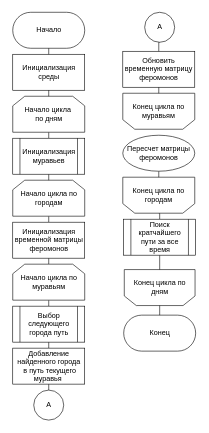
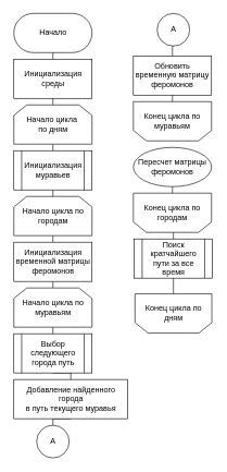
  <mxCell id="0" />
  <mxCell id="1" parent="0" />
  <mxCell id="2" value="Начало&lt;br&gt;" style="rounded=1;whiteSpace=wrap;html=1;arcSize=50;" parent="1" vertex="1"><mxGeometry x="20.5" y="20" width="120" height="60" as="geometry" /></mxCell>
  <mxCell id="3" value="Инициализация среды" style="rounded=0;whiteSpace=wrap;html=1;" parent="1" vertex="1"><mxGeometry x="20.5" y="90" width="120" height="60" as="geometry" /></mxCell>
  <mxCell id="4" value="" style="endArrow=none;html=1;entryX=0.5;entryY=1;entryDx=0;entryDy=0;exitX=0.5;exitY=0;exitDx=0;exitDy=0;" parent="1" source="3" target="2" edge="1"><mxGeometry width="50" height="50" relative="1" as="geometry"><mxPoint x="-106" y="150" as="sourcePoint" /><mxPoint x="-56" y="100" as="targetPoint" /></mxGeometry></mxCell>
  <mxCell id="5" style="edgeStyle=orthogonalEdgeStyle;rounded=0;orthogonalLoop=1;jettySize=auto;html=1;exitX=0.5;exitY=1;exitDx=0;exitDy=0;entryX=0.5;entryY=0;entryDx=0;entryDy=0;endArrow=none;endFill=0;" parent="1" source="6" target="18" edge="1"><mxGeometry relative="1" as="geometry"><mxPoint x="76" y="230" as="targetPoint" /></mxGeometry></mxCell>
  <mxCell id="6" value="Начало цикла&amp;nbsp;&lt;br&gt;по дням" style="shape=loopLimit;whiteSpace=wrap;html=1;" parent="1" vertex="1"><mxGeometry x="20.5" y="160" width="120" height="60" as="geometry" /></mxCell>
  <mxCell id="7" value="" style="endArrow=none;html=1;entryX=0.5;entryY=1;entryDx=0;entryDy=0;exitX=0.5;exitY=0;exitDx=0;exitDy=0;" parent="1" source="6" target="3" edge="1"><mxGeometry width="50" height="50" relative="1" as="geometry"><mxPoint x="-146" y="230" as="sourcePoint" /><mxPoint x="-96" y="180" as="targetPoint" /></mxGeometry></mxCell>
  <mxCell id="8" style="edgeStyle=orthogonalEdgeStyle;rounded=0;orthogonalLoop=1;jettySize=auto;html=1;exitX=0.5;exitY=1;exitDx=0;exitDy=0;entryX=0.5;entryY=0;entryDx=0;entryDy=0;endArrow=none;endFill=0;" parent="1" source="9" target="20" edge="1"><mxGeometry relative="1" as="geometry" /></mxCell>
  <mxCell id="9" value="Начало цикла по городам" style="shape=loopLimit;whiteSpace=wrap;html=1;" parent="1" vertex="1"><mxGeometry x="20.5" y="300" width="120" height="60" as="geometry" /></mxCell>
  <mxCell id="10" value="Обновить временную матрицу феромонов" style="rounded=0;whiteSpace=wrap;html=1;" parent="1" vertex="1"><mxGeometry x="204" y="85" width="120" height="60" as="geometry" /></mxCell>
  <mxCell id="11" value="Конец цикла по муравьям" style="shape=loopLimit;whiteSpace=wrap;html=1;direction=west;" parent="1" vertex="1"><mxGeometry x="204" y="155" width="120" height="60" as="geometry" /></mxCell>
  <mxCell id="12" value="" style="endArrow=none;html=1;entryX=0.5;entryY=1;entryDx=0;entryDy=0;exitX=0.5;exitY=1;exitDx=0;exitDy=0;" parent="1" source="11" target="10" edge="1"><mxGeometry width="50" height="50" relative="1" as="geometry"><mxPoint x="112" y="155" as="sourcePoint" /><mxPoint x="162" y="105" as="targetPoint" /></mxGeometry></mxCell>
  <mxCell id="13" value="Конец цикла по дням" style="shape=loopLimit;whiteSpace=wrap;html=1;direction=west;" parent="1" vertex="1"><mxGeometry x="206.5" y="449" width="118" height="60" as="geometry" /></mxCell>
  <mxCell id="14" value="" style="endArrow=none;html=1;entryX=0.5;entryY=1;entryDx=0;entryDy=0;exitX=0.5;exitY=1;exitDx=0;exitDy=0;" parent="1" source="13" target="34" edge="1"><mxGeometry width="50" height="50" relative="1" as="geometry"><mxPoint x="229" y="585" as="sourcePoint" /><mxPoint x="261" y="525" as="targetPoint" /></mxGeometry></mxCell>
- <mxCell id="15" value="Конец" style="rounded=1;whiteSpace=wrap;html=1;arcSize=50;" parent="1" vertex="1"><mxGeometry x="205.5" y="525" width="120" height="60" as="geometry" /></mxCell>
- <mxCell id="16" value="" style="endArrow=none;html=1;entryX=0.5;entryY=0;entryDx=0;entryDy=0;exitX=0.5;exitY=0;exitDx=0;exitDy=0;" parent="1" source="15" target="13" edge="1"><mxGeometry width="50" height="50" relative="1" as="geometry"><mxPoint x="-91" y="535" as="sourcePoint" /><mxPoint x="-41" y="485" as="targetPoint" /></mxGeometry></mxCell>
  <mxCell id="17" style="edgeStyle=orthogonalEdgeStyle;rounded=0;orthogonalLoop=1;jettySize=auto;html=1;exitX=0.5;exitY=1;exitDx=0;exitDy=0;entryX=0.5;entryY=0;entryDx=0;entryDy=0;endArrow=none;endFill=0;" parent="1" source="18" target="9" edge="1"><mxGeometry relative="1" as="geometry" /></mxCell>
  <mxCell id="18" value="&lt;span style=&quot;white-space: normal&quot;&gt;Инициализация муравьев&lt;/span&gt;" style="shape=process;whiteSpace=wrap;html=1;backgroundOutline=1;" parent="1" vertex="1"><mxGeometry x="20.5" y="230" width="120" height="60" as="geometry" /></mxCell>
  <mxCell id="19" style="edgeStyle=orthogonalEdgeStyle;rounded=0;orthogonalLoop=1;jettySize=auto;html=1;exitX=0.5;exitY=1;exitDx=0;exitDy=0;entryX=0.5;entryY=0;entryDx=0;entryDy=0;endArrow=none;endFill=0;" parent="1" source="20" target="22" edge="1"><mxGeometry relative="1" as="geometry" /></mxCell>
  <mxCell id="20" value="Инициализация временной матрицы феромонов" style="rounded=0;whiteSpace=wrap;html=1;" parent="1" vertex="1"><mxGeometry x="20.5" y="370" width="120" height="60" as="geometry" /></mxCell>
  <mxCell id="21" style="edgeStyle=orthogonalEdgeStyle;rounded=0;orthogonalLoop=1;jettySize=auto;html=1;exitX=0.5;exitY=0;exitDx=0;exitDy=0;entryX=0.5;entryY=1;entryDx=0;entryDy=0;endArrow=none;endFill=0;" parent="1" source="24" target="22" edge="1"><mxGeometry relative="1" as="geometry"><mxPoint x="81" y="510" as="targetPoint" /></mxGeometry></mxCell>
  <mxCell id="22" value="Начало цикла по муравьям" style="shape=loopLimit;whiteSpace=wrap;html=1;" parent="1" vertex="1"><mxGeometry x="20.5" y="440" width="120" height="60" as="geometry" /></mxCell>
  <mxCell id="23" style="edgeStyle=orthogonalEdgeStyle;rounded=0;orthogonalLoop=1;jettySize=auto;html=1;exitX=0.5;exitY=1;exitDx=0;exitDy=0;entryX=0.5;entryY=0;entryDx=0;entryDy=0;endArrow=none;endFill=0;" edge="1" parent="1" source="24" target="26"><mxGeometry relative="1" as="geometry" /></mxCell>
  <mxCell id="24" value="Выбор следующего города путь" style="shape=process;whiteSpace=wrap;html=1;backgroundOutline=1;" parent="1" vertex="1"><mxGeometry x="20.5" y="510" width="120" height="60" as="geometry" /></mxCell>
  <mxCell id="25" style="edgeStyle=orthogonalEdgeStyle;rounded=0;orthogonalLoop=1;jettySize=auto;html=1;exitX=0.5;exitY=1;exitDx=0;exitDy=0;entryX=0.5;entryY=0;entryDx=0;entryDy=0;endArrow=none;endFill=0;" edge="1" parent="1" source="26" target="27"><mxGeometry relative="1" as="geometry" /></mxCell>
- <mxCell id="26" value="Добавление найденного города&lt;br&gt;&amp;nbsp;в путь текущего муравья&amp;nbsp;" style="rounded=0;whiteSpace=wrap;html=1;" parent="1" vertex="1"><mxGeometry x="20.5" y="580" width="120" height="60" as="geometry" /></mxCell>
+ <mxCell id="26" value="Добавление найденного города&lt;br&gt;&amp;nbsp;в путь текущего муравья&amp;nbsp;" style="rounded=0;whiteSpace=wrap;html=1;" parent="1" vertex="1"><mxGeometry x="20.5" y="580" width="175" height="60" as="geometry" /></mxCell>
  <mxCell id="27" value="A" style="ellipse;whiteSpace=wrap;html=1;aspect=fixed;strokeWidth=1;" vertex="1" parent="1"><mxGeometry x="55.5" y="650" width="50" height="50" as="geometry" /></mxCell>
  <mxCell id="28" style="edgeStyle=orthogonalEdgeStyle;rounded=0;orthogonalLoop=1;jettySize=auto;html=1;exitX=0.5;exitY=1;exitDx=0;exitDy=0;entryX=0.5;entryY=0;entryDx=0;entryDy=0;endArrow=none;endFill=0;" edge="1" parent="1" source="29" target="10"><mxGeometry relative="1" as="geometry" /></mxCell>
  <mxCell id="29" value="A" style="ellipse;whiteSpace=wrap;html=1;aspect=fixed;strokeWidth=1;" vertex="1" parent="1"><mxGeometry x="240.5" y="20" width="50" height="50" as="geometry" /></mxCell>
  <mxCell id="30" style="edgeStyle=orthogonalEdgeStyle;rounded=0;orthogonalLoop=1;jettySize=auto;html=1;exitX=0.5;exitY=0;exitDx=0;exitDy=0;entryX=0.5;entryY=0;entryDx=0;entryDy=0;endArrow=none;endFill=0;" edge="1" parent="1" source="31" target="34"><mxGeometry relative="1" as="geometry" /></mxCell>
  <mxCell id="31" value="Конец цикла по городам" style="shape=loopLimit;whiteSpace=wrap;html=1;direction=west;" vertex="1" parent="1"><mxGeometry x="204" y="295" width="120" height="60" as="geometry" /></mxCell>
  <mxCell id="32" style="edgeStyle=orthogonalEdgeStyle;rounded=0;orthogonalLoop=1;jettySize=auto;html=1;exitX=0.5;exitY=1;exitDx=0;exitDy=0;entryX=0.5;entryY=1;entryDx=0;entryDy=0;endArrow=none;endFill=0;" edge="1" parent="1" source="33" target="31"><mxGeometry relative="1" as="geometry" /></mxCell>
  <mxCell id="33" value="Пересчет матрицы феромонов" style="ellipse;whiteSpace=wrap;html=1;" vertex="1" parent="1"><mxGeometry x="204" y="225" width="120" height="60" as="geometry" /></mxCell>
  <mxCell id="34" value="&lt;span style=&quot;white-space: normal&quot;&gt;Поиск кратчайшего пути за все время&lt;/span&gt;" style="shape=process;whiteSpace=wrap;html=1;backgroundOutline=1;" vertex="1" parent="1"><mxGeometry x="205.5" y="365" width="120" height="60" as="geometry" /></mxCell>
